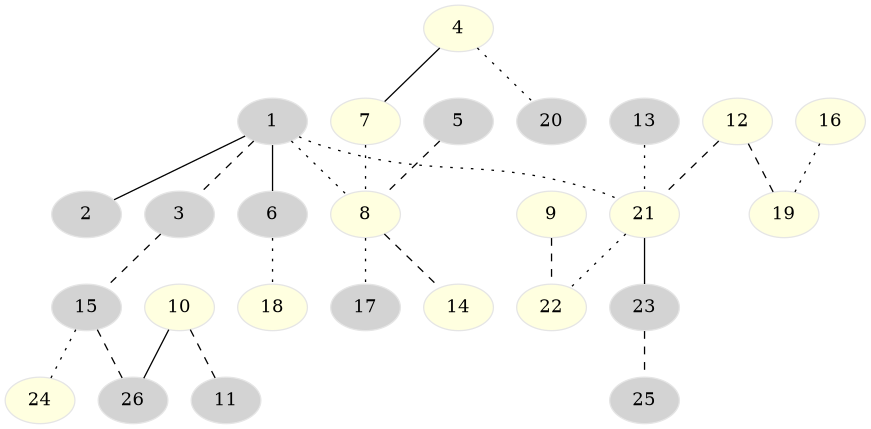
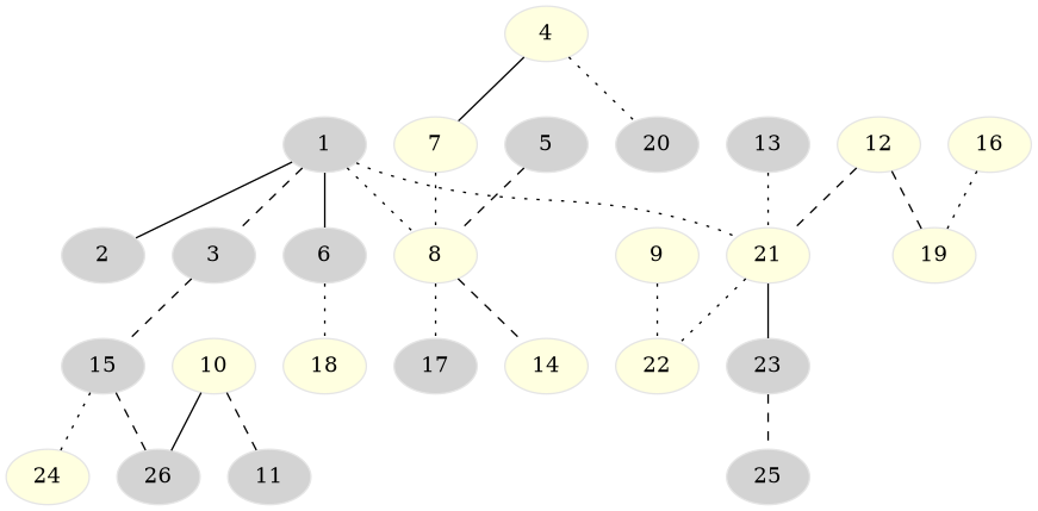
  graph {
    node [color=gray90 fillcolor=lightgrey style=filled]
    edge [style=dotted weight=1.0]
    1
    2
    3
    6
    8 [fillcolor=lightyellow]
    21 [fillcolor=lightyellow]
    15
    18 [fillcolor=lightyellow]
    14 [fillcolor=lightyellow]
    17
    22 [fillcolor=lightyellow]
    23
    24 [fillcolor=lightyellow]
    26
    4 [fillcolor=lightyellow]
    7 [fillcolor=lightyellow]
    20
    5
    9 [fillcolor=lightyellow]
    10 [fillcolor=lightyellow]
    11
    12 [fillcolor=lightyellow]
    19 [fillcolor=lightyellow]
    13
    16 [fillcolor=lightyellow]
    25
    1 -- 2 [style=solid]
    1 -- 3 [style=dashed]
    1 -- 6 [style=solid]
    1 -- 8
    1 -- 21
    3 -- 15 [style=dashed]
    6 -- 18
    8 -- 14 [style=dashed]
    8 -- 17
    21 -- 22
    21 -- 23 [style=solid]
    15 -- 24
    15 -- 26 [style=dashed]
    23 -- 25 [style=dashed]
    4 -- 7 [style=solid]
    4 -- 20
    7 -- 8
    5 -- 8 [style=dashed]
-   9 -- 22 [style=dashed]
+   9 -- 22
    10 -- 26 [style=solid]
    10 -- 11 [style=dashed]
    12 -- 21 [style=dashed]
    12 -- 19 [style=dashed]
    13 -- 21
    16 -- 19
  }
